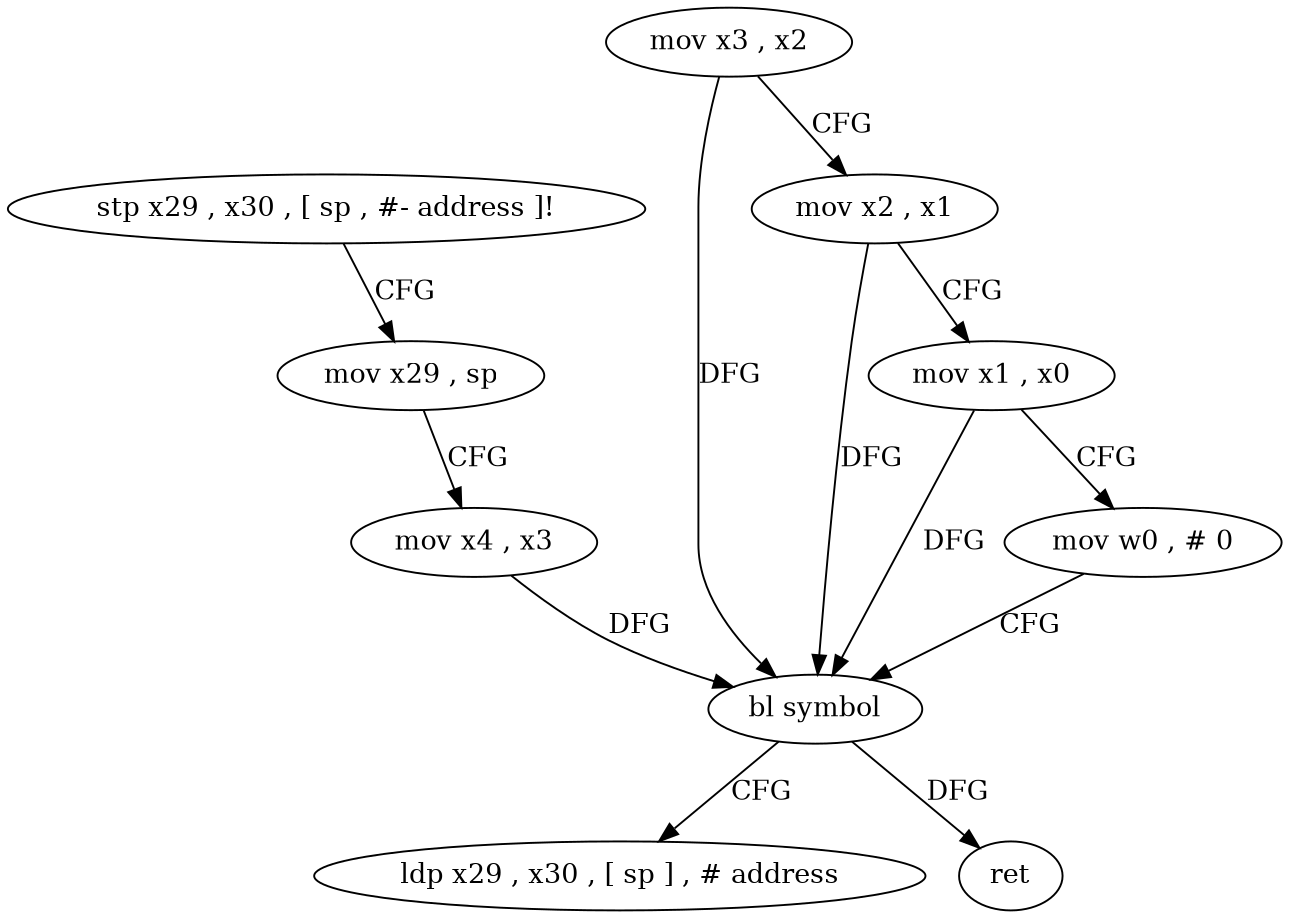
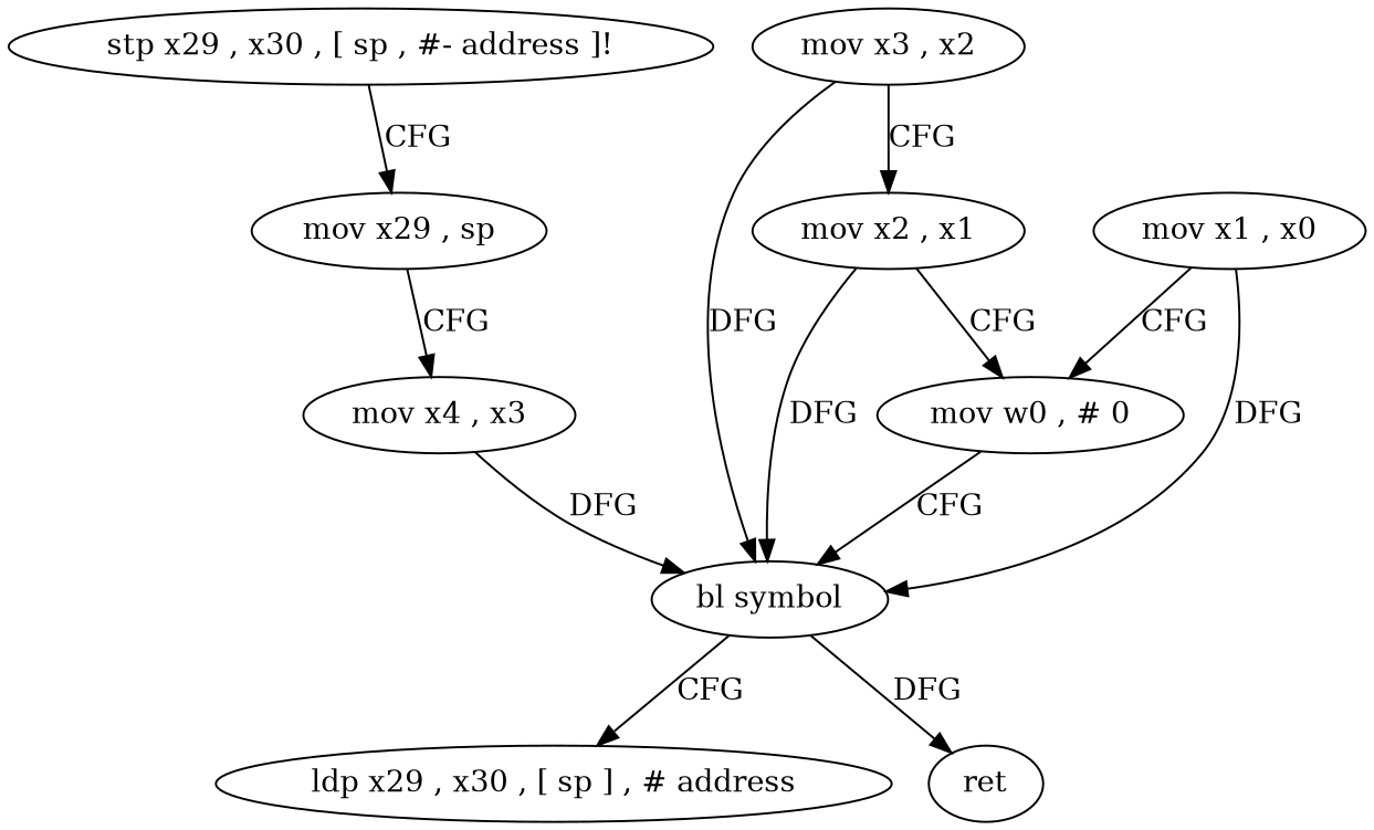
  digraph {
    n1 [label="stp x29 , x30 , [ sp , #- address ]!"]
    n2 [label="mov x29 , sp"]
    n3 [label="mov x4 , x3"]
    n4 [label="bl symbol"]
    n5 [label="mov x3 , x2"]
    n6 [label="mov x2 , x1"]
    n7 [label="ldp x29 , x30 , [ sp ] , # address"]
    n8 [label=ret]
    n9 [label="mov x1 , x0"]
    n10 [label="mov w0 , # 0"]
    n1 -> n2 [label=CFG]
    n2 -> n3 [label=CFG]
    n3 -> n4 [label=DFG]
    n4 -> n7 [label=CFG]
    n4 -> n8 [label=DFG]
    n5 -> n4 [label=DFG]
    n5 -> n6 [label=CFG]
    n6 -> n4 [label=DFG]
-   n6 -> n9 [label=CFG]
+   n6 -> n10 [label=CFG]
    n9 -> n4 [label=DFG]
    n9 -> n10 [label=CFG]
    n10 -> n4 [label=CFG]
  }
